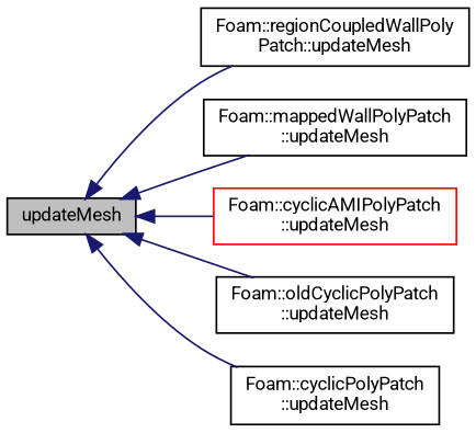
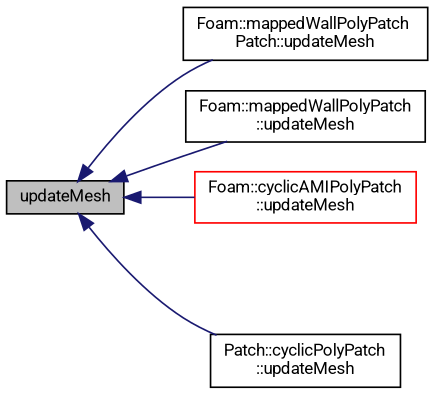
  digraph {
    fontname=Roboto
    rankdir=LR
    node [color=black fontname=Roboto fontsize=10 shape=record]
    edge [color=midnightblue dir=back fontname=Roboto fontsize=10 labelfontname=Helvetica labelfontsize=10 style=solid]
    n1 [fillcolor=grey75 fontcolor=black height=0.2 label=updateMesh style=filled width=0.4]
-   n2 [height=0.2 label="Foam::regionCoupledWallPoly\lPatch::updateMesh" width=0.4]
+   n2 [height=0.2 label="Foam::mappedWallPolyPatch\lPatch::updateMesh" width=0.4]
    n3 [height=0.2 label="Foam::mappedWallPolyPatch\l::updateMesh" width=0.4]
    n4 [color=red height=0.2 label="Foam::cyclicAMIPolyPatch\l::updateMesh" width=0.4]
-   n5 [height=0.2 label="Foam::oldCyclicPolyPatch\l::updateMesh" width=0.4]
-   n6 [height=0.2 label="Foam::cyclicPolyPatch\l::updateMesh" width=0.4]
+   n6 [height=0.2 label="Patch::cyclicPolyPatch\l::updateMesh" width=0.4]
    n1 -> n2
    n1 -> n3
    n1 -> n4
-   n1 -> n5
    n1 -> n6
  }
